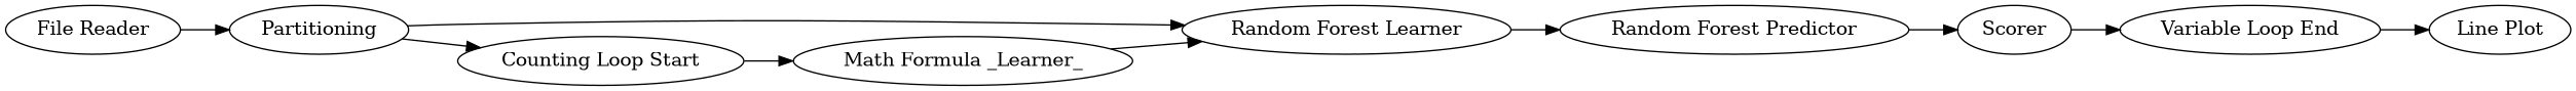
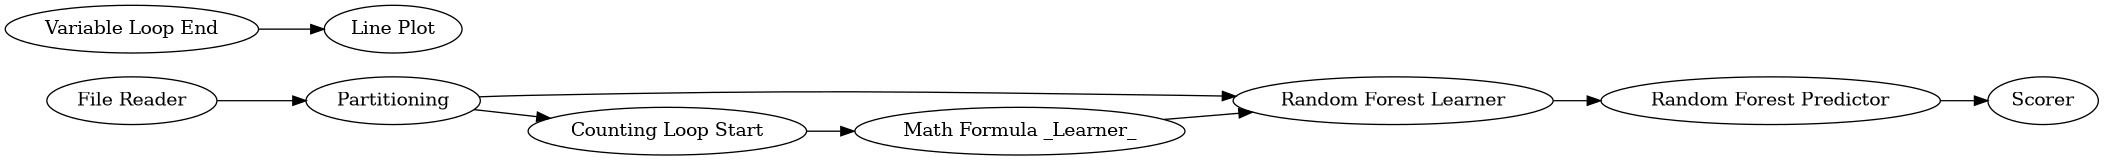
  digraph {
    rankdir=LR
    n1 [label="File Reader"]
    n2 [label=Partitioning]
    n3 [label="Random Forest Learner"]
    n4 [label="Counting Loop Start"]
    n5 [label="Random Forest Predictor"]
    n6 [label=Scorer]
    n7 [label="Math Formula _Learner_"]
    n8 [label="Variable Loop End"]
    n9 [label="Line Plot"]
    n1 -> n2
    n2 -> n3
    n2 -> n4
    n3 -> n5
    n4 -> n7
    n5 -> n6
-   n6 -> n8
    n7 -> n3
    n8 -> n9
  }
